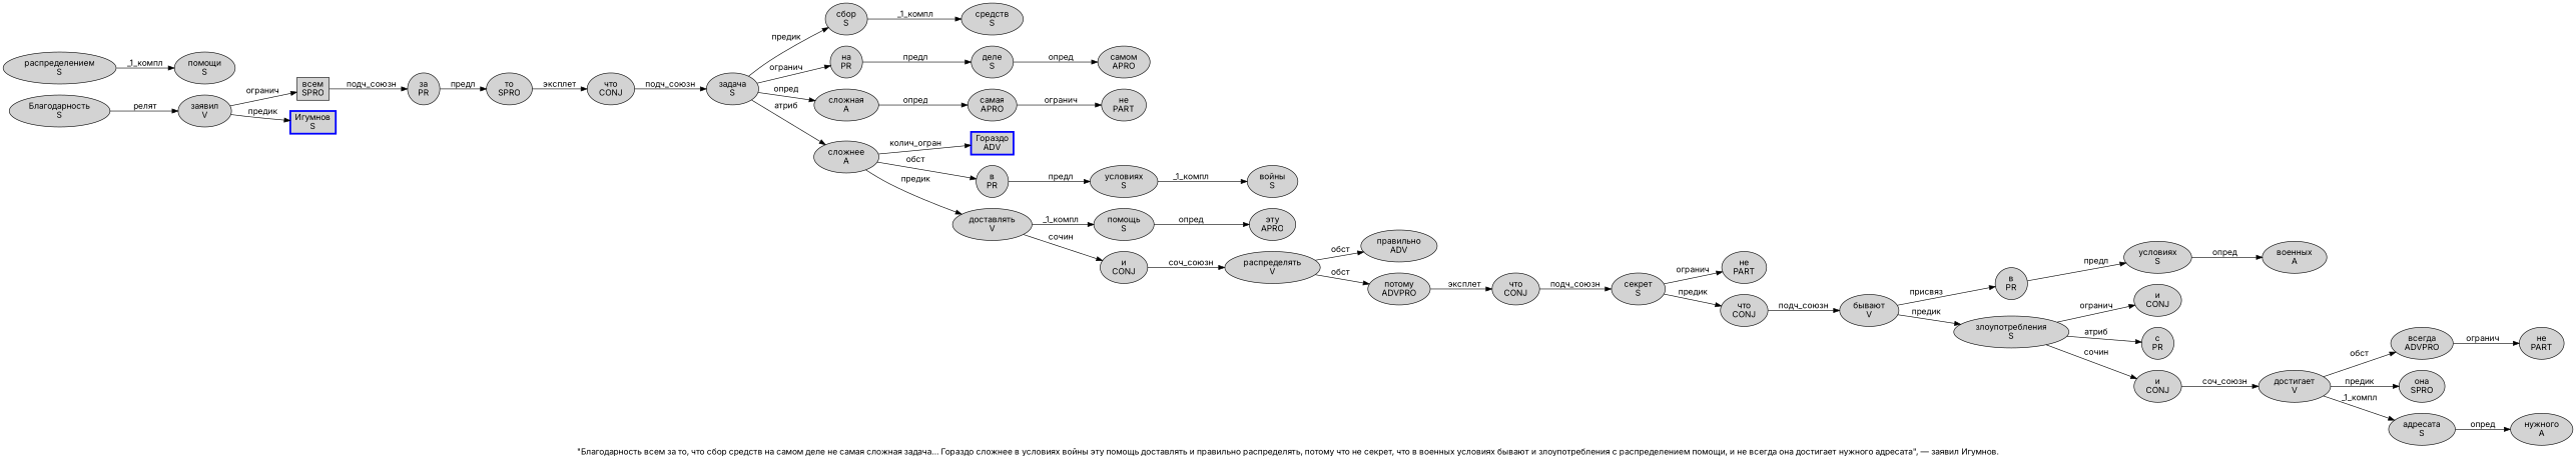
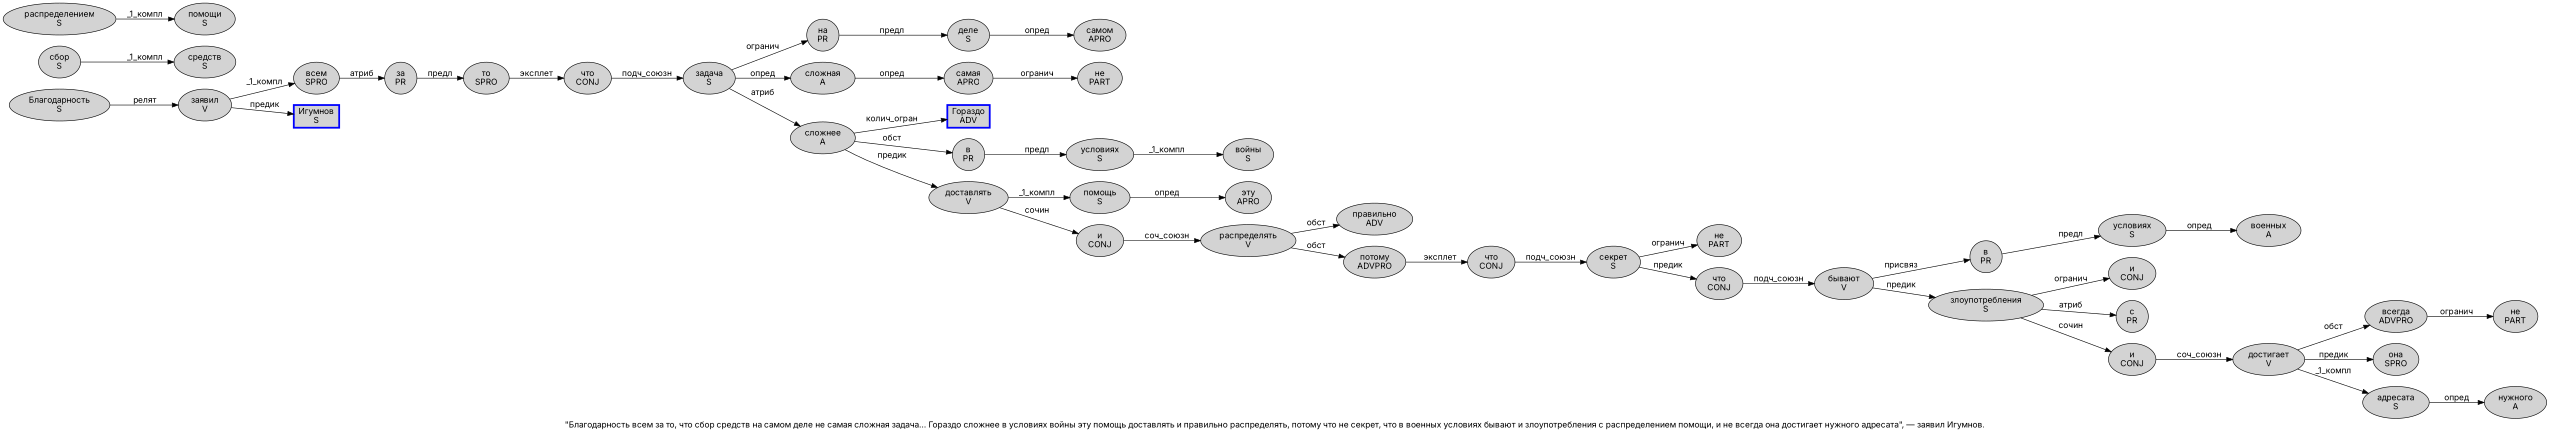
  digraph {
    fontname=Inter
    label="\"Благодарность всем за то, что сбор средств на самом деле не самая сложная задача… Гораздо сложнее в условиях войны эту помощь доставлять и правильно распределять, потому что не секрет, что в военных условиях бывают и злоупотребления с распределением помощи, и не всегда она достигает нужного адресата\", — заявил Игумнов."
    rankdir=LR
    node [fillcolor=lightgray fontname=Inter penwidth=1 shape=ellipse style=filled]
    edge [fontname=Inter]
    n1 [label="Благодарность\nS"]
    n2 [label="заявил\nV"]
-   n3 [label="всем\nSPRO" shape=box]
+   n3 [label="всем\nSPRO"]
    n4 [color=blue label="Игумнов\nS" penwidth=3 shape=box]
    n5 [label="за\nPR"]
    n6 [label="то\nSPRO"]
    n7 [label="что\nCONJ"]
    n8 [label="задача\nS"]
    n9 [label="сбор\nS"]
    n10 [label="на\nPR"]
    n11 [label="сложная\nA"]
    n12 [label="сложнее\nA"]
    n13 [label="средств\nS"]
    n14 [label="деле\nS"]
    n15 [label="самом\nAPRO"]
    n16 [label="не\nPART"]
    n17 [label="самая\nAPRO"]
    n18 [color=blue label="Гораздо\nADV" penwidth=3 shape=box]
    n19 [label="в\nPR"]
    n20 [label="доставлять\nV"]
    n21 [label="условиях\nS"]
    n22 [label="помощь\nS"]
    n23 [label="и\nCONJ"]
    n24 [label="войны\nS"]
    n25 [label="эту\nAPRO"]
    n26 [label="распределять\nV"]
    n27 [label="правильно\nADV"]
    n28 [label="потому\nADVPRO"]
    n29 [label="что\nCONJ"]
    n30 [label="секрет\nS"]
    n31 [label="не\nPART"]
    n32 [label="что\nCONJ"]
    n33 [label="бывают\nV"]
    n34 [label="в\nPR"]
    n35 [label="злоупотребления\nS"]
    n36 [label="условиях\nS"]
    n37 [label="военных\nA"]
    n38 [label="и\nCONJ"]
    n39 [label="с\nPR"]
    n40 [label="и\nCONJ"]
    n41 [label="достигает\nV"]
    n42 [label="распределением\nS"]
    n43 [label="помощи\nS"]
    n44 [label="всегда\nADVPRO"]
    n45 [label="она\nSPRO"]
    n46 [label="адресата\nS"]
    n47 [label="не\nPART"]
    n48 [label="нужного\nA"]
    n1 -> n2 [label="релят"]
-   n2 -> n3 [label="огранич"]
+   n2 -> n3 [label="_1_компл"]
    n2 -> n4 [label="предик"]
-   n3 -> n5 [label="подч_союзн"]
+   n3 -> n5 [label="атриб"]
    n5 -> n6 [label="предл"]
    n6 -> n7 [label="эксплет"]
    n7 -> n8 [label="подч_союзн"]
-   n8 -> n9 [label="предик"]
    n8 -> n10 [label="огранич"]
    n8 -> n11 [label="опред"]
    n8 -> n12 [label="атриб"]
    n9 -> n13 [label="_1_компл"]
    n10 -> n14 [label="предл"]
    n11 -> n17 [label="опред"]
    n12 -> n18 [label="колич_огран"]
    n12 -> n19 [label="обст"]
    n12 -> n20 [label="предик"]
    n14 -> n15 [label="опред"]
    n17 -> n16 [label="огранич"]
    n19 -> n21 [label="предл"]
    n20 -> n22 [label="_1_компл"]
    n20 -> n23 [label="сочин"]
    n21 -> n24 [label="_1_компл"]
    n22 -> n25 [label="опред"]
    n23 -> n26 [label="соч_союзн"]
    n26 -> n27 [label="обст"]
    n26 -> n28 [label="обст"]
    n28 -> n29 [label="эксплет"]
    n29 -> n30 [label="подч_союзн"]
    n30 -> n31 [label="огранич"]
    n30 -> n32 [label="предик"]
    n32 -> n33 [label="подч_союзн"]
    n33 -> n34 [label="присвяз"]
    n33 -> n35 [label="предик"]
    n34 -> n36 [label="предл"]
    n35 -> n38 [label="огранич"]
    n35 -> n39 [label="атриб"]
    n35 -> n40 [label="сочин"]
    n36 -> n37 [label="опред"]
    n40 -> n41 [label="соч_союзн"]
    n41 -> n44 [label="обст"]
    n41 -> n45 [label="предик"]
    n41 -> n46 [label="_1_компл"]
    n42 -> n43 [label="_1_компл"]
    n44 -> n47 [label="огранич"]
    n46 -> n48 [label="опред"]
  }
